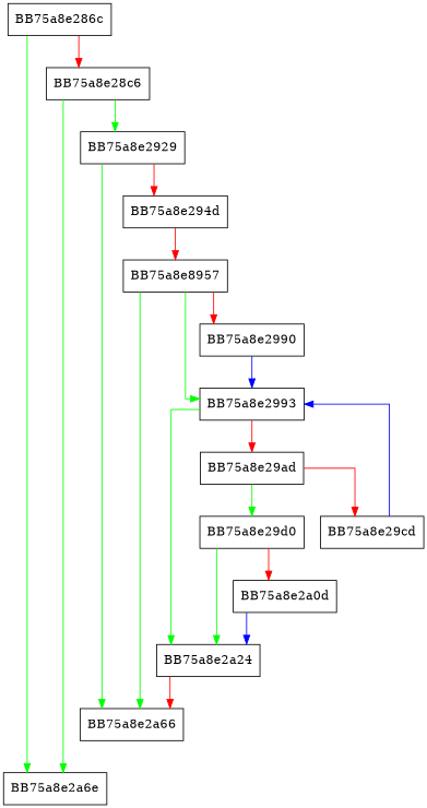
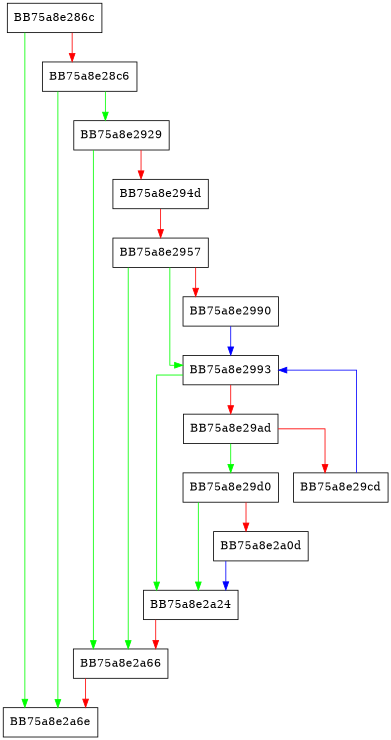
  digraph {
    splines=ortho
    node [shape=box]
    edge [color=green]
    BB75a8e286c
    BB75a8e2a6e
    BB75a8e28c6
    BB75a8e2929
    BB75a8e2a66
    BB75a8e294d
-   BB75a8e2957 [label=BB75a8e8957]
+   BB75a8e2957
    BB75a8e2993
    BB75a8e2990
    BB75a8e2a24
    BB75a8e29ad
    BB75a8e29d0
    BB75a8e29cd
    BB75a8e2a0d
    BB75a8e286c -> BB75a8e2a6e
    BB75a8e286c -> BB75a8e28c6 [color=red]
    BB75a8e28c6 -> BB75a8e2a6e
    BB75a8e28c6 -> BB75a8e2929
    BB75a8e2929 -> BB75a8e2a66
    BB75a8e2929 -> BB75a8e294d [color=red]
+   BB75a8e2a66 -> BB75a8e2a6e [color=red]
    BB75a8e294d -> BB75a8e2957 [color=red]
    BB75a8e2957 -> BB75a8e2a66
    BB75a8e2957 -> BB75a8e2993
    BB75a8e2957 -> BB75a8e2990 [color=red]
    BB75a8e2993 -> BB75a8e2a24
    BB75a8e2993 -> BB75a8e29ad [color=red]
    BB75a8e2990 -> BB75a8e2993 [color=blue]
    BB75a8e2a24 -> BB75a8e2a66 [color=red]
    BB75a8e29ad -> BB75a8e29d0
    BB75a8e29ad -> BB75a8e29cd [color=red]
    BB75a8e29d0 -> BB75a8e2a24
    BB75a8e29d0 -> BB75a8e2a0d [color=red]
    BB75a8e29cd -> BB75a8e2993 [color=blue]
    BB75a8e2a0d -> BB75a8e2a24 [color=blue]
  }
